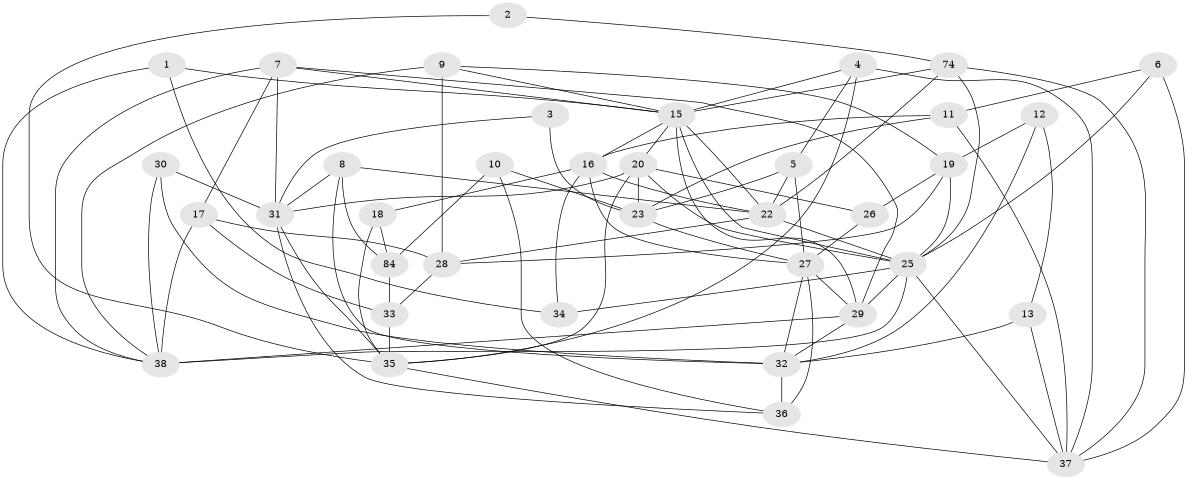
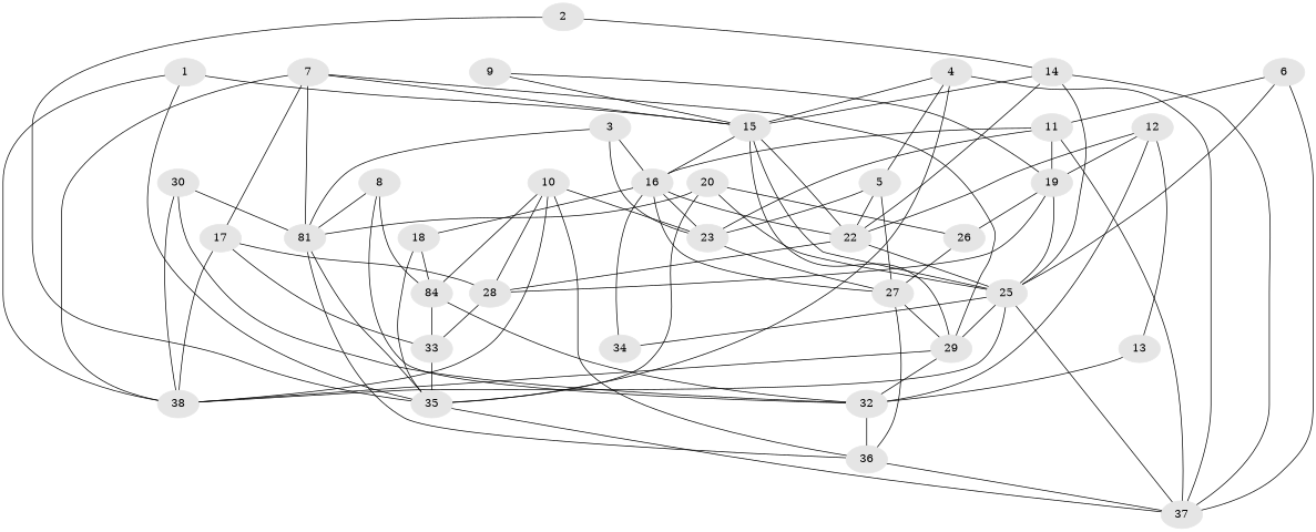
  graph {
    node [color=gray90 style=filled]
    edge [weight=1.0]
    1
    15
    34
    38
    16
    22
    25
    29
    20
    2
-   14 [label=74]
+   14
    35
    37
    3
    23
-   31
+   31 [label=81]
    27
    18
    36
    4
    5
    28
    32
    6
    11
    19
    7
    17
    33
    8
    n31 [label=84]
    9
    26
    10
    12
    13
    30
    1 -- 15
-   1 -- 34
+   1 -- 35
    1 -- 38
    15 -- 16
    15 -- 22 [weight=2.0]
    15 -- 25
    15 -- 29
-   15 -- 20
    16 -- 34 [weight=3.0]
    16 -- 22
-   20 -- 23
+   16 -- 23
    16 -- 27
    16 -- 18
    22 -- 25
    22 -- 28
    25 -- 34 [weight=2.0]
    25 -- 38 [weight=2.0]
    25 -- 29
    25 -- 37
    29 -- 38
    29 -- 32
    20 -- 25
    20 -- 35
    20 -- 31
    20 -- 26
    2 -- 14
    2 -- 35
    14 -- 15
    14 -- 22
    14 -- 25
    14 -- 37 [weight=2.0]
    35 -- 37
+   3 -- 16
    3 -- 23
    3 -- 31
    23 -- 27
    31 -- 35
    31 -- 36
    27 -- 29
    27 -- 36
-   27 -- 32
+   n31 -- 32
    18 -- 35
    18 -- n31
    4 -- 15
    4 -- 35 [weight=2.0]
    4 -- 37
    4 -- 5
    5 -- 22
    5 -- 23
    5 -- 27
    28 -- 33
    32 -- 36
    6 -- 25
    6 -- 37
    6 -- 11
    11 -- 16 [weight=2.0]
    11 -- 37
    11 -- 23
+   11 -- 19
    19 -- 25
    19 -- 28
    19 -- 26
    7 -- 15
    7 -- 38
    7 -- 29
    7 -- 31
    7 -- 17
    17 -- 38
    17 -- 28 [weight=2.0]
    17 -- 33
    33 -- 35
    8 -- 31
    8 -- 32
    8 -- n31
    n31 -- 33
    9 -- 15
-   9 -- 38
-   9 -- 28 [weight=2.0]
+   10 -- 38
+   10 -- 28 [weight=2.0]
    9 -- 19
    26 -- 27
    10 -- 23 [weight=2.0]
    10 -- 36
    10 -- n31
-   8 -- 22
+   12 -- 22
    12 -- 32 [weight=2.0]
    12 -- 19
    12 -- 13
-   13 -- 37
+   36 -- 37
    13 -- 32
    30 -- 38
    30 -- 31 [weight=2.0]
    30 -- 32
  }
